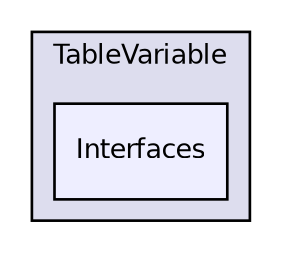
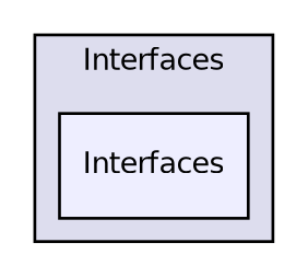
  digraph {
    compound=true
    n1 [fillcolor="#eeeeff" fontname=Helvetica fontsize=10 label=Interfaces pencolor=black shape=box style=filled]
    subgraph cluster_1 {
      bgcolor="#ddddee"
      fontname=Helvetica
      fontsize=10
-     label=TableVariable
+     label=Interfaces
      pencolor=black
      n1
    }
  }
